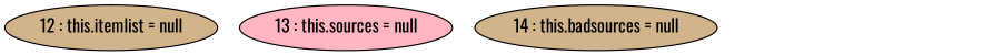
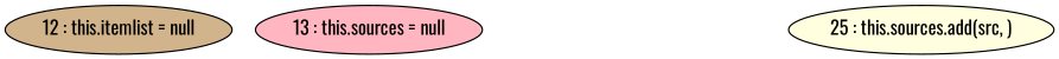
  digraph {
    fontname=Oswald
    node [style=filled fillcolor=tan fontname=Oswald]
    "12 : this.itemlist = null"
    "13 : this.sources = null" [fillcolor=lightpink]
-   "14 : this.badsources = null"
+   "25 : this.sources.add(src, )" [fillcolor=lightyellow]
  }
